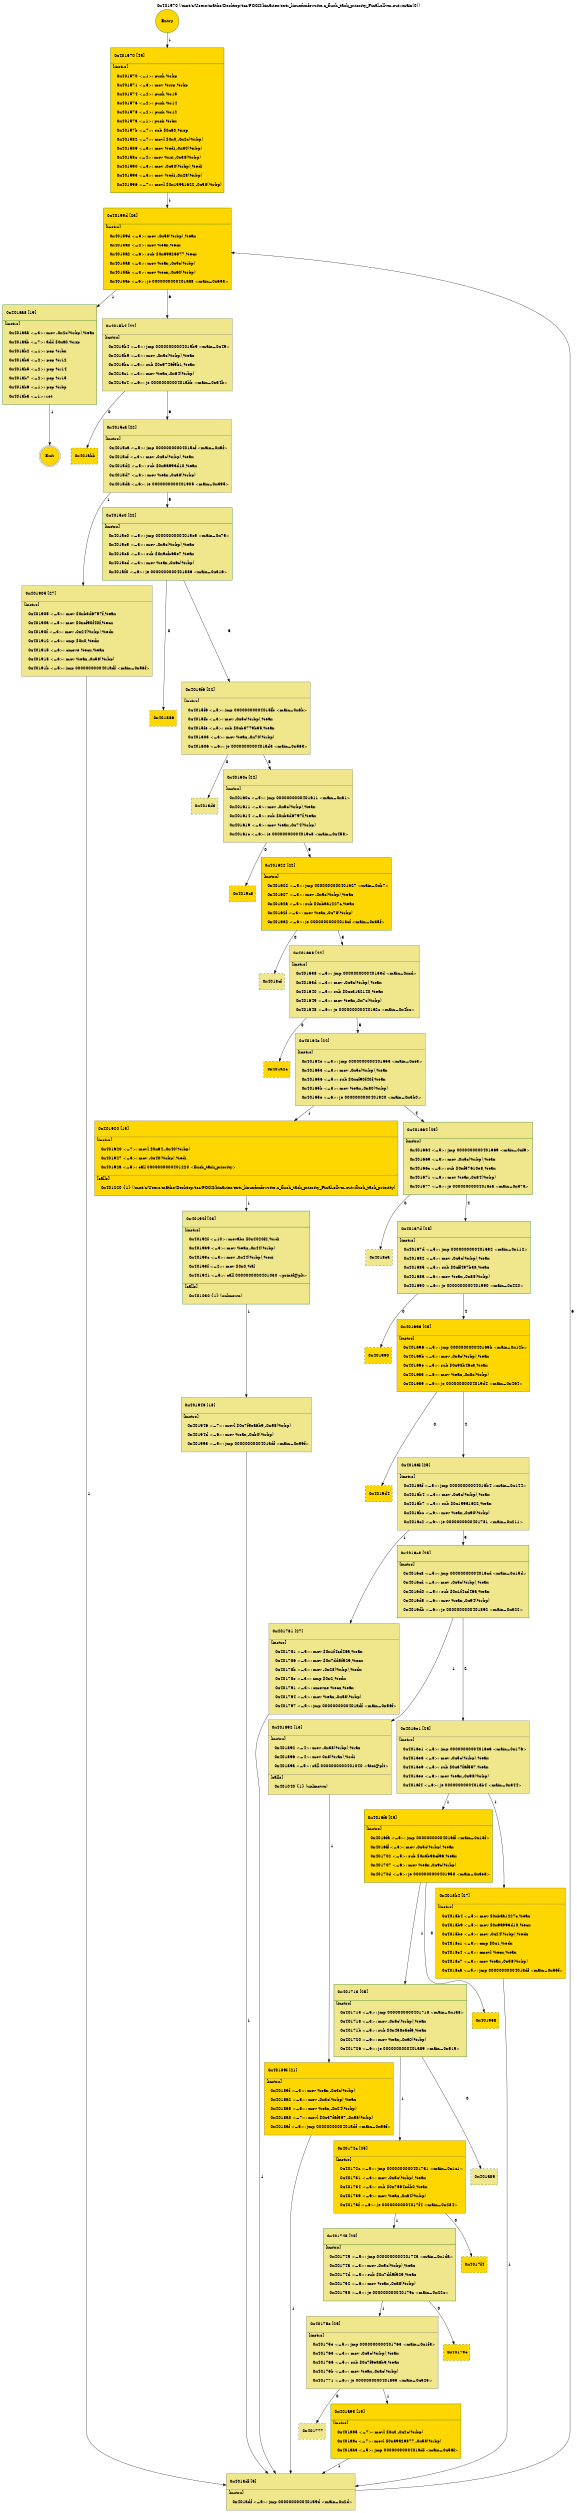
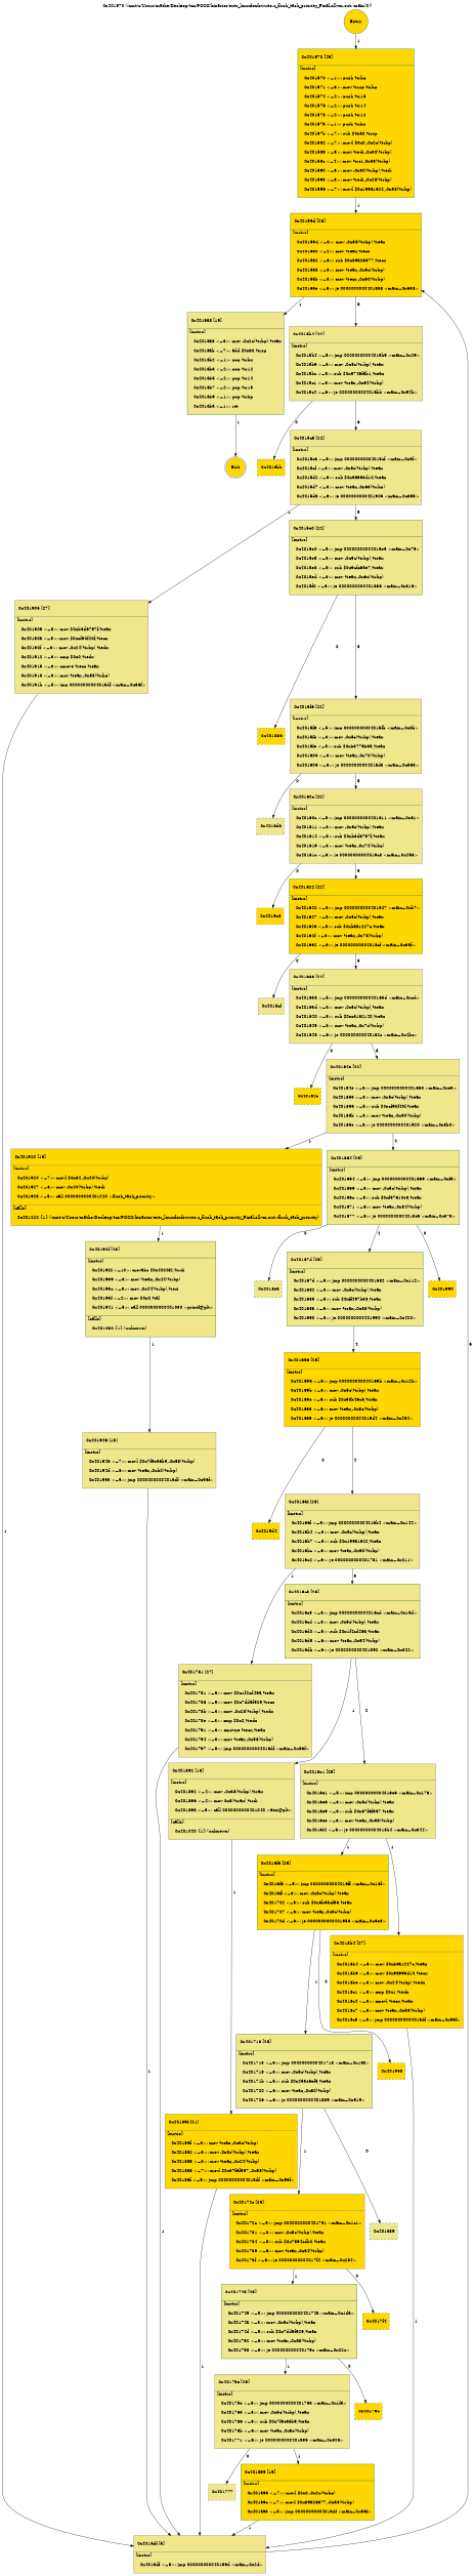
  digraph {
    label="0x401570 (/mnt/c/Users/mathe/Desktop/tcc/POCII/binaries/extr_linuxfsnfswrite.c_flush_task_priority_Final-ollvm.out::main(0))"
    labelloc=t
    node [color=darkgreen fillcolor=khaki shape=record style=filled]
    Entry [fillcolor=gold height=0.3 shape=circle width=0.3]
    n2 [fillcolor=gold label="{\n     0x401570 [45]\l\n     | [instrs]\l\n     &nbsp;&nbsp;0x401570 \<+1\>: push %rbp\l\n     &nbsp;&nbsp;0x401571 \<+3\>: mov %rsp,%rbp\l\n     &nbsp;&nbsp;0x401574 \<+2\>: push %r15\l\n     &nbsp;&nbsp;0x401576 \<+2\>: push %r14\l\n     &nbsp;&nbsp;0x401578 \<+2\>: push %r12\l\n     &nbsp;&nbsp;0x40157a \<+1\>: push %rbx\l\n     &nbsp;&nbsp;0x40157b \<+7\>: sub $0xa0,%rsp\l\n     &nbsp;&nbsp;0x401582 \<+7\>: movl $0x0,-0x2c(%rbp)\l\n     &nbsp;&nbsp;0x401589 \<+3\>: mov %edi,-0x30(%rbp)\l\n     &nbsp;&nbsp;0x40158c \<+4\>: mov %rsi,-0x38(%rbp)\l\n     &nbsp;&nbsp;0x401590 \<+3\>: mov -0x30(%rbp),%edi\l\n     &nbsp;&nbsp;0x401593 \<+3\>: mov %edi,-0x28(%rbp)\l\n     &nbsp;&nbsp;0x401596 \<+7\>: movl $0x159a1622,-0x58(%rbp)\l\n  }"]
    n3 [fillcolor=gold label="{\n     0x40159d [23]\l\n     | [instrs]\l\n     &nbsp;&nbsp;0x40159d \<+3\>: mov -0x58(%rbp),%eax\l\n     &nbsp;&nbsp;0x4015a0 \<+2\>: mov %eax,%ecx\l\n     &nbsp;&nbsp;0x4015a2 \<+6\>: sub $0x89a26877,%ecx\l\n     &nbsp;&nbsp;0x4015a8 \<+3\>: mov %eax,-0x5c(%rbp)\l\n     &nbsp;&nbsp;0x4015ab \<+3\>: mov %ecx,-0x60(%rbp)\l\n     &nbsp;&nbsp;0x4015ae \<+6\>: je 0000000000401aa8 \<main+0x538\>\l\n  }"]
    n4 [label="{\n     0x401aa8 [19]\l\n     | [instrs]\l\n     &nbsp;&nbsp;0x401aa8 \<+3\>: mov -0x2c(%rbp),%eax\l\n     &nbsp;&nbsp;0x401aab \<+7\>: add $0xa0,%rsp\l\n     &nbsp;&nbsp;0x401ab2 \<+1\>: pop %rbx\l\n     &nbsp;&nbsp;0x401ab3 \<+2\>: pop %r12\l\n     &nbsp;&nbsp;0x401ab5 \<+2\>: pop %r14\l\n     &nbsp;&nbsp;0x401ab7 \<+2\>: pop %r15\l\n     &nbsp;&nbsp;0x401ab9 \<+1\>: pop %rbp\l\n     &nbsp;&nbsp;0x401aba \<+1\>: ret\l\n  }"]
    n5 [color=gray40 label="{\n     0x4015b4 [22]\l\n     | [instrs]\l\n     &nbsp;&nbsp;0x4015b4 \<+5\>: jmp 00000000004015b9 \<main+0x49\>\l\n     &nbsp;&nbsp;0x4015b9 \<+3\>: mov -0x5c(%rbp),%eax\l\n     &nbsp;&nbsp;0x4015bc \<+5\>: sub $0x9746f5b1,%eax\l\n     &nbsp;&nbsp;0x4015c1 \<+3\>: mov %eax,-0x64(%rbp)\l\n     &nbsp;&nbsp;0x4015c4 \<+6\>: je 0000000000401abb \<main+0x54b\>\l\n  }"]
    Exit [color=gray40 fillcolor=gold height=0.3 peripheries=2 shape=circle width=0.3]
    n7 [fillcolor=gold label="{\n     0x401abb\l\n  }" style="dashed,filled"]
    n8 [color=gray40 label="{\n     0x4015ca [22]\l\n     | [instrs]\l\n     &nbsp;&nbsp;0x4015ca \<+5\>: jmp 00000000004015cf \<main+0x5f\>\l\n     &nbsp;&nbsp;0x4015cf \<+3\>: mov -0x5c(%rbp),%eax\l\n     &nbsp;&nbsp;0x4015d2 \<+5\>: sub $0x9a993d10,%eax\l\n     &nbsp;&nbsp;0x4015d7 \<+3\>: mov %eax,-0x68(%rbp)\l\n     &nbsp;&nbsp;0x4015da \<+6\>: je 0000000000401905 \<main+0x395\>\l\n  }"]
    n9 [color=gray40 label="{\n     0x401905 [27]\l\n     | [instrs]\l\n     &nbsp;&nbsp;0x401905 \<+5\>: mov $0xb3d6797f,%eax\l\n     &nbsp;&nbsp;0x40190a \<+5\>: mov $0xcf90f40f,%ecx\l\n     &nbsp;&nbsp;0x40190f \<+3\>: mov -0x24(%rbp),%edx\l\n     &nbsp;&nbsp;0x401912 \<+3\>: cmp $0x0,%edx\l\n     &nbsp;&nbsp;0x401915 \<+3\>: cmove %ecx,%eax\l\n     &nbsp;&nbsp;0x401918 \<+3\>: mov %eax,-0x58(%rbp)\l\n     &nbsp;&nbsp;0x40191b \<+5\>: jmp 0000000000401adf \<main+0x56f\>\l\n  }"]
    n10 [label="{\n     0x4015e0 [22]\l\n     | [instrs]\l\n     &nbsp;&nbsp;0x4015e0 \<+5\>: jmp 00000000004015e5 \<main+0x75\>\l\n     &nbsp;&nbsp;0x4015e5 \<+3\>: mov -0x5c(%rbp),%eax\l\n     &nbsp;&nbsp;0x4015e8 \<+5\>: sub $0x9cfc65e7,%eax\l\n     &nbsp;&nbsp;0x4015ed \<+3\>: mov %eax,-0x6c(%rbp)\l\n     &nbsp;&nbsp;0x4015f0 \<+6\>: je 0000000000401886 \<main+0x316\>\l\n  }"]
    n11 [color=gray40 label="{\n     0x401adf [5]\l\n     | [instrs]\l\n     &nbsp;&nbsp;0x401adf \<+5\>: jmp 000000000040159d \<main+0x2d\>\l\n  }"]
    n12 [color=gray40 fillcolor=gold label="{\n     0x401886\l\n  }" style="dashed,filled"]
    n13 [color=gray40 label="{\n     0x4015f6 [22]\l\n     | [instrs]\l\n     &nbsp;&nbsp;0x4015f6 \<+5\>: jmp 00000000004015fb \<main+0x8b\>\l\n     &nbsp;&nbsp;0x4015fb \<+3\>: mov -0x5c(%rbp),%eax\l\n     &nbsp;&nbsp;0x4015fe \<+5\>: sub $0xb3779b35,%eax\l\n     &nbsp;&nbsp;0x401603 \<+3\>: mov %eax,-0x70(%rbp)\l\n     &nbsp;&nbsp;0x401606 \<+6\>: je 0000000000401ad3 \<main+0x563\>\l\n  }"]
    n14 [color=gray40 label="{\n     0x401777\l\n  }" style="dashed,filled"]
    n15 [label="{\n     0x401ad3\l\n  }" style="dashed,filled"]
    n16 [color=gray40 label="{\n     0x40160c [22]\l\n     | [instrs]\l\n     &nbsp;&nbsp;0x40160c \<+5\>: jmp 0000000000401611 \<main+0xa1\>\l\n     &nbsp;&nbsp;0x401611 \<+3\>: mov -0x5c(%rbp),%eax\l\n     &nbsp;&nbsp;0x401614 \<+5\>: sub $0xb3d6797f,%eax\l\n     &nbsp;&nbsp;0x401619 \<+3\>: mov %eax,-0x74(%rbp)\l\n     &nbsp;&nbsp;0x40161c \<+6\>: je 00000000004019c8 \<main+0x458\>\l\n  }"]
    n17 [fillcolor=gold label="{\n     0x401a95 [19]\l\n     | [instrs]\l\n     &nbsp;&nbsp;0x401a95 \<+7\>: movl $0x0,-0x2c(%rbp)\l\n     &nbsp;&nbsp;0x401a9c \<+7\>: movl $0x89a26877,-0x58(%rbp)\l\n     &nbsp;&nbsp;0x401aa3 \<+5\>: jmp 0000000000401adf \<main+0x56f\>\l\n  }"]
    n18 [color=gray40 fillcolor=gold label="{\n     0x4019c8\l\n  }" style="dashed,filled"]
    n19 [fillcolor=gold label="{\n     0x401622 [22]\l\n     | [instrs]\l\n     &nbsp;&nbsp;0x401622 \<+5\>: jmp 0000000000401627 \<main+0xb7\>\l\n     &nbsp;&nbsp;0x401627 \<+3\>: mov -0x5c(%rbp),%eax\l\n     &nbsp;&nbsp;0x40162a \<+5\>: sub $0xbaa1227c,%eax\l\n     &nbsp;&nbsp;0x40162f \<+3\>: mov %eax,-0x78(%rbp)\l\n     &nbsp;&nbsp;0x401632 \<+6\>: je 00000000004018cf \<main+0x35f\>\l\n  }"]
    n20 [color=gray40 label="{\n     0x40175e [25]\l\n     | [instrs]\l\n     &nbsp;&nbsp;0x40175e \<+5\>: jmp 0000000000401763 \<main+0x1f3\>\l\n     &nbsp;&nbsp;0x401763 \<+3\>: mov -0x5c(%rbp),%eax\l\n     &nbsp;&nbsp;0x401766 \<+5\>: sub $0x7f9ea6b9,%eax\l\n     &nbsp;&nbsp;0x40176b \<+6\>: mov %eax,-0xac(%rbp)\l\n     &nbsp;&nbsp;0x401771 \<+6\>: je 0000000000401a95 \<main+0x525\>\l\n  }"]
    n21 [label="{\n     0x4018cf\l\n  }" style="dashed,filled"]
    n22 [color=gray40 label="{\n     0x401638 [22]\l\n     | [instrs]\l\n     &nbsp;&nbsp;0x401638 \<+5\>: jmp 000000000040163d \<main+0xcd\>\l\n     &nbsp;&nbsp;0x40163d \<+3\>: mov -0x5c(%rbp),%eax\l\n     &nbsp;&nbsp;0x401640 \<+5\>: sub $0xc31a2140,%eax\l\n     &nbsp;&nbsp;0x401645 \<+3\>: mov %eax,-0x7c(%rbp)\l\n     &nbsp;&nbsp;0x401648 \<+6\>: je 0000000000401a2c \<main+0x4bc\>\l\n  }"]
    n23 [fillcolor=gold label="{\n     0x40179c\l\n  }" style="dashed,filled"]
    n24 [fillcolor=gold label="{\n     0x401a2c\l\n  }" style="dashed,filled"]
    n25 [color=gray40 label="{\n     0x40164e [22]\l\n     | [instrs]\l\n     &nbsp;&nbsp;0x40164e \<+5\>: jmp 0000000000401653 \<main+0xe3\>\l\n     &nbsp;&nbsp;0x401653 \<+3\>: mov -0x5c(%rbp),%eax\l\n     &nbsp;&nbsp;0x401656 \<+5\>: sub $0xcf90f40f,%eax\l\n     &nbsp;&nbsp;0x40165b \<+3\>: mov %eax,-0x80(%rbp)\l\n     &nbsp;&nbsp;0x40165e \<+6\>: je 0000000000401920 \<main+0x3b0\>\l\n  }"]
    n26 [label="{\n     0x401745 [25]\l\n     | [instrs]\l\n     &nbsp;&nbsp;0x401745 \<+5\>: jmp 000000000040174a \<main+0x1da\>\l\n     &nbsp;&nbsp;0x40174a \<+3\>: mov -0x5c(%rbp),%eax\l\n     &nbsp;&nbsp;0x40174d \<+5\>: sub $0x7dd5f529,%eax\l\n     &nbsp;&nbsp;0x401752 \<+6\>: mov %eax,-0xa8(%rbp)\l\n     &nbsp;&nbsp;0x401758 \<+6\>: je 000000000040179c \<main+0x22c\>\l\n  }"]
    n27 [color=gray40 fillcolor=gold label="{\n     0x401920 [15]\l\n     | [instrs]\l\n     &nbsp;&nbsp;0x401920 \<+7\>: movl $0x64,-0x40(%rbp)\l\n     &nbsp;&nbsp;0x401927 \<+3\>: mov -0x40(%rbp),%edi\l\n     &nbsp;&nbsp;0x40192a \<+5\>: call 0000000000401220 \<flush_task_priority\>\l\n     | [calls]\l\n     &nbsp;&nbsp;0x401220 \{1\} (/mnt/c/Users/mathe/Desktop/tcc/POCII/binaries/extr_linuxfsnfswrite.c_flush_task_priority_Final-ollvm.out::flush_task_priority)\l\n  }"]
    n28 [label="{\n     0x401664 [25]\l\n     | [instrs]\l\n     &nbsp;&nbsp;0x401664 \<+5\>: jmp 0000000000401669 \<main+0xf9\>\l\n     &nbsp;&nbsp;0x401669 \<+3\>: mov -0x5c(%rbp),%eax\l\n     &nbsp;&nbsp;0x40166c \<+5\>: sub $0xf57610e8,%eax\l\n     &nbsp;&nbsp;0x401671 \<+6\>: mov %eax,-0x84(%rbp)\l\n     &nbsp;&nbsp;0x401677 \<+6\>: je 00000000004018ea \<main+0x37a\>\l\n  }"]
    n29 [fillcolor=gold label="{\n     0x4017f4\l\n  }" style="dashed,filled"]
    n30 [label="{\n     0x40192f [23]\l\n     | [instrs]\l\n     &nbsp;&nbsp;0x40192f \<+10\>: movabs $0x4020f2,%rdi\l\n     &nbsp;&nbsp;0x401939 \<+3\>: mov %eax,-0x44(%rbp)\l\n     &nbsp;&nbsp;0x40193c \<+3\>: mov -0x44(%rbp),%esi\l\n     &nbsp;&nbsp;0x40193f \<+2\>: mov $0x0,%al\l\n     &nbsp;&nbsp;0x401941 \<+5\>: call 0000000000401030 \<printf@plt\>\l\n     | [calls]\l\n     &nbsp;&nbsp;0x401030 \{1\} (unknown)\l\n  }"]
    n31 [label="{\n     0x4018ea\l\n  }" style="dashed,filled"]
    n32 [label="{\n     0x40167d [25]\l\n     | [instrs]\l\n     &nbsp;&nbsp;0x40167d \<+5\>: jmp 0000000000401682 \<main+0x112\>\l\n     &nbsp;&nbsp;0x401682 \<+3\>: mov -0x5c(%rbp),%eax\l\n     &nbsp;&nbsp;0x401685 \<+5\>: sub $0xff497b38,%eax\l\n     &nbsp;&nbsp;0x40168a \<+6\>: mov %eax,-0x88(%rbp)\l\n     &nbsp;&nbsp;0x401690 \<+6\>: je 0000000000401990 \<main+0x420\>\l\n  }"]
    n33 [color=gray40 fillcolor=gold label="{\n     0x40172c [25]\l\n     | [instrs]\l\n     &nbsp;&nbsp;0x40172c \<+5\>: jmp 0000000000401731 \<main+0x1c1\>\l\n     &nbsp;&nbsp;0x401731 \<+3\>: mov -0x5c(%rbp),%eax\l\n     &nbsp;&nbsp;0x401734 \<+5\>: sub $0x7594cdb0,%eax\l\n     &nbsp;&nbsp;0x401739 \<+6\>: mov %eax,-0xa4(%rbp)\l\n     &nbsp;&nbsp;0x40173f \<+6\>: je 00000000004017f4 \<main+0x284\>\l\n  }"]
    n34 [color=gray40 label="{\n     0x401946 [18]\l\n     | [instrs]\l\n     &nbsp;&nbsp;0x401946 \<+7\>: movl $0x7f9ea6b9,-0x58(%rbp)\l\n     &nbsp;&nbsp;0x40194d \<+6\>: mov %eax,-0xb0(%rbp)\l\n     &nbsp;&nbsp;0x401953 \<+5\>: jmp 0000000000401adf \<main+0x56f\>\l\n  }"]
    n35 [fillcolor=gold label="{\n     0x401990\l\n  }" style="dashed,filled"]
    n36 [color=gray40 fillcolor=gold label="{\n     0x401696 [25]\l\n     | [instrs]\l\n     &nbsp;&nbsp;0x401696 \<+5\>: jmp 000000000040169b \<main+0x12b\>\l\n     &nbsp;&nbsp;0x40169b \<+3\>: mov -0x5c(%rbp),%eax\l\n     &nbsp;&nbsp;0x40169e \<+5\>: sub $0x98b46c3,%eax\l\n     &nbsp;&nbsp;0x4016a3 \<+6\>: mov %eax,-0x8c(%rbp)\l\n     &nbsp;&nbsp;0x4016a9 \<+6\>: je 00000000004019d4 \<main+0x464\>\l\n  }"]
    n37 [label="{\n     0x401a89\l\n  }" style="dashed,filled"]
    n38 [fillcolor=gold label="{\n     0x4019d4\l\n  }" style="dashed,filled"]
    n39 [color=gray40 label="{\n     0x4016af [25]\l\n     | [instrs]\l\n     &nbsp;&nbsp;0x4016af \<+5\>: jmp 00000000004016b4 \<main+0x144\>\l\n     &nbsp;&nbsp;0x4016b4 \<+3\>: mov -0x5c(%rbp),%eax\l\n     &nbsp;&nbsp;0x4016b7 \<+5\>: sub $0x159a1622,%eax\l\n     &nbsp;&nbsp;0x4016bc \<+6\>: mov %eax,-0x90(%rbp)\l\n     &nbsp;&nbsp;0x4016c2 \<+6\>: je 0000000000401781 \<main+0x211\>\l\n  }"]
    n40 [label="{\n     0x401713 [25]\l\n     | [instrs]\l\n     &nbsp;&nbsp;0x401713 \<+5\>: jmp 0000000000401718 \<main+0x1a8\>\l\n     &nbsp;&nbsp;0x401718 \<+3\>: mov -0x5c(%rbp),%eax\l\n     &nbsp;&nbsp;0x40171b \<+5\>: sub $0x458eaef5,%eax\l\n     &nbsp;&nbsp;0x401720 \<+6\>: mov %eax,-0xa0(%rbp)\l\n     &nbsp;&nbsp;0x401726 \<+6\>: je 0000000000401a89 \<main+0x519\>\l\n  }"]
    n41 [color=gray40 label="{\n     0x401781 [27]\l\n     | [instrs]\l\n     &nbsp;&nbsp;0x401781 \<+5\>: mov $0x1f4cd46a,%eax\l\n     &nbsp;&nbsp;0x401786 \<+5\>: mov $0x7dd5f529,%ecx\l\n     &nbsp;&nbsp;0x40178b \<+3\>: mov -0x28(%rbp),%edx\l\n     &nbsp;&nbsp;0x40178e \<+3\>: cmp $0x2,%edx\l\n     &nbsp;&nbsp;0x401791 \<+3\>: cmovne %ecx,%eax\l\n     &nbsp;&nbsp;0x401794 \<+3\>: mov %eax,-0x58(%rbp)\l\n     &nbsp;&nbsp;0x401797 \<+5\>: jmp 0000000000401adf \<main+0x56f\>\l\n  }"]
    n42 [label="{\n     0x4016c8 [25]\l\n     | [instrs]\l\n     &nbsp;&nbsp;0x4016c8 \<+5\>: jmp 00000000004016cd \<main+0x15d\>\l\n     &nbsp;&nbsp;0x4016cd \<+3\>: mov -0x5c(%rbp),%eax\l\n     &nbsp;&nbsp;0x4016d0 \<+5\>: sub $0x1f4cd46a,%eax\l\n     &nbsp;&nbsp;0x4016d5 \<+6\>: mov %eax,-0x94(%rbp)\l\n     &nbsp;&nbsp;0x4016db \<+6\>: je 0000000000401892 \<main+0x322\>\l\n  }"]
    n43 [fillcolor=gold label="{\n     0x401958\l\n  }" style="dashed,filled"]
    n44 [color=gray40 label="{\n     0x401892 [13]\l\n     | [instrs]\l\n     &nbsp;&nbsp;0x401892 \<+4\>: mov -0x38(%rbp),%rax\l\n     &nbsp;&nbsp;0x401896 \<+4\>: mov 0x8(%rax),%rdi\l\n     &nbsp;&nbsp;0x40189a \<+5\>: call 0000000000401040 \<atoi@plt\>\l\n     | [calls]\l\n     &nbsp;&nbsp;0x401040 \{1\} (unknown)\l\n  }"]
    n45 [color=gray40 label="{\n     0x4016e1 [25]\l\n     | [instrs]\l\n     &nbsp;&nbsp;0x4016e1 \<+5\>: jmp 00000000004016e6 \<main+0x176\>\l\n     &nbsp;&nbsp;0x4016e6 \<+3\>: mov -0x5c(%rbp),%eax\l\n     &nbsp;&nbsp;0x4016e9 \<+5\>: sub $0x37f6f557,%eax\l\n     &nbsp;&nbsp;0x4016ee \<+6\>: mov %eax,-0x98(%rbp)\l\n     &nbsp;&nbsp;0x4016f4 \<+6\>: je 00000000004018b4 \<main+0x344\>\l\n  }"]
    n46 [color=gray40 fillcolor=gold label="{\n     0x40189f [21]\l\n     | [instrs]\l\n     &nbsp;&nbsp;0x40189f \<+3\>: mov %eax,-0x3c(%rbp)\l\n     &nbsp;&nbsp;0x4018a2 \<+3\>: mov -0x3c(%rbp),%eax\l\n     &nbsp;&nbsp;0x4018a5 \<+3\>: mov %eax,-0x24(%rbp)\l\n     &nbsp;&nbsp;0x4018a8 \<+7\>: movl $0x37f6f557,-0x58(%rbp)\l\n     &nbsp;&nbsp;0x4018af \<+5\>: jmp 0000000000401adf \<main+0x56f\>\l\n  }"]
    n47 [fillcolor=gold label="{\n     0x4016fa [25]\l\n     | [instrs]\l\n     &nbsp;&nbsp;0x4016fa \<+5\>: jmp 00000000004016ff \<main+0x18f\>\l\n     &nbsp;&nbsp;0x4016ff \<+3\>: mov -0x5c(%rbp),%eax\l\n     &nbsp;&nbsp;0x401702 \<+5\>: sub $0x3b98cf96,%eax\l\n     &nbsp;&nbsp;0x401707 \<+6\>: mov %eax,-0x9c(%rbp)\l\n     &nbsp;&nbsp;0x40170d \<+6\>: je 0000000000401958 \<main+0x3e8\>\l\n  }"]
    n48 [color=gray40 fillcolor=gold label="{\n     0x4018b4 [27]\l\n     | [instrs]\l\n     &nbsp;&nbsp;0x4018b4 \<+5\>: mov $0xbaa1227c,%eax\l\n     &nbsp;&nbsp;0x4018b9 \<+5\>: mov $0x9a993d10,%ecx\l\n     &nbsp;&nbsp;0x4018be \<+3\>: mov -0x24(%rbp),%edx\l\n     &nbsp;&nbsp;0x4018c1 \<+3\>: cmp $0x1,%edx\l\n     &nbsp;&nbsp;0x4018c4 \<+3\>: cmovl %ecx,%eax\l\n     &nbsp;&nbsp;0x4018c7 \<+3\>: mov %eax,-0x58(%rbp)\l\n     &nbsp;&nbsp;0x4018ca \<+5\>: jmp 0000000000401adf \<main+0x56f\>\l\n  }"]
    Entry -> n2 [label=" 1"]
    n2 -> n3 [label=" 1"]
    n3 -> n4 [label=" 1"]
    n3 -> n5 [label=" 6"]
    n4 -> Exit [label=" 1"]
    n5 -> n7 [label=" 0"]
    n5 -> n8 [label=" 6"]
    n8 -> n9 [label=" 1"]
    n8 -> n10 [label=" 5"]
    n9 -> n11 [label=" 1"]
    n10 -> n12 [label=" 0"]
    n10 -> n13 [label=" 5"]
    n11 -> n3 [label=" 6"]
    n13 -> n15 [label=" 0"]
    n13 -> n16 [label=" 5"]
    n16 -> n18 [label=" 0"]
    n16 -> n19 [label=" 5"]
    n17 -> n11 [label=" 1"]
    n19 -> n21 [label=" 0"]
    n19 -> n22 [label=" 5"]
    n20 -> n14 [label=" 0"]
    n20 -> n17 [label=" 1"]
    n22 -> n24 [label=" 0"]
    n22 -> n25 [label=" 5"]
    n25 -> n27 [label=" 1"]
    n25 -> n28 [label=" 4"]
    n26 -> n20 [label=" 1"]
    n26 -> n23 [label=" 0"]
    n27 -> n30 [label=" 1"]
    n28 -> n31 [label=" 0"]
    n28 -> n32 [label=" 4"]
    n30 -> n34 [label=" 1"]
-   n32 -> n35 [label=" 0"]
+   n28 -> n35 [label=" 0"]
    n32 -> n36 [label=" 4"]
    n33 -> n26 [label=" 1"]
    n33 -> n29 [label=" 0"]
    n34 -> n11 [label=" 1"]
    n36 -> n38 [label=" 0"]
    n36 -> n39 [label=" 4"]
    n39 -> n41 [label=" 1"]
    n39 -> n42 [label=" 3"]
    n40 -> n33 [label=" 1"]
    n40 -> n37 [label=" 0"]
    n41 -> n11 [label=" 1"]
    n42 -> n44 [label=" 1"]
    n42 -> n45 [label=" 2"]
    n44 -> n46 [label=" 1"]
    n45 -> n47 [label=" 1"]
    n45 -> n48 [label=" 1"]
    n46 -> n11 [label=" 1"]
    n47 -> n40 [label=" 1"]
    n47 -> n43 [label=" 0"]
    n48 -> n11 [label=" 1"]
  }
